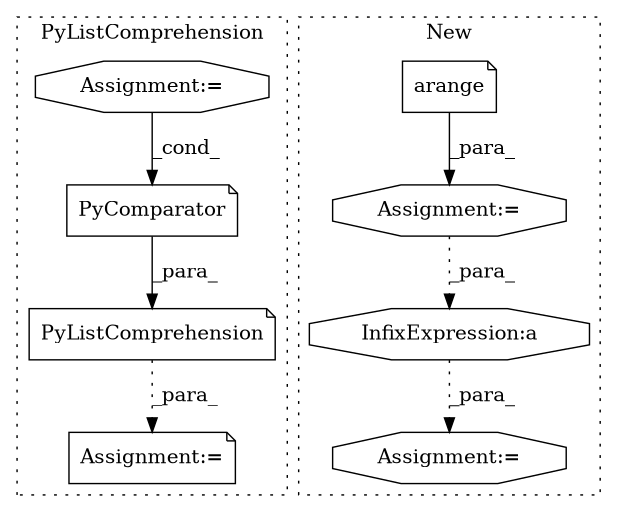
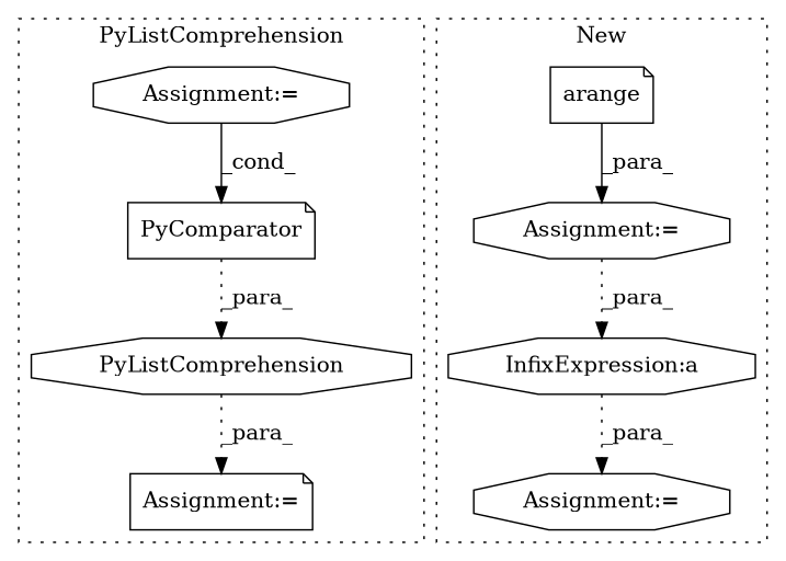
  digraph {
    node [a=7 l=1 s=766 shape=note]
    edge [style=dotted]
-   n1 [a=109 l=137 label=PyListComprehension s=671]
+   n1 [a=109 l=137 label=PyListComprehension s=671 shape=octagon]
    n2 [a=113 l=34 label=PyComparator]
    n3 [l=34 label="Assignment:=" shape=octagon]
    n4 [label="Assignment:=" s=647]
    n5 [a=32 l="7,1" label=arange s="521,539"]
    n6 [label="Assignment:=" s=612 shape=octagon]
    n7 [label="Assignment:=" s=639 shape=octagon]
    n8 [a=27 l=3 label="InfixExpression:a" s=661 shape=octagon]
    subgraph cluster_1 {
      label=PyListComprehension
      style=dotted
      n1
      n2
      n3
      n4
    }
    subgraph cluster_2 {
      label=New
      style=dotted
      n5
      n6
      n7
      n8
    }
    n1 -> n4 [label=_para_]
-   n2 -> n1 [label=_para_ style=solid]
+   n2 -> n1 [label=_para_]
    n3 -> n2 [label=_cond_ style=solid]
    n5 -> n6 [label=_para_ style=solid]
    n6 -> n8 [label=_para_]
    n8 -> n7 [label=_para_]
  }
